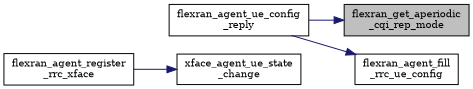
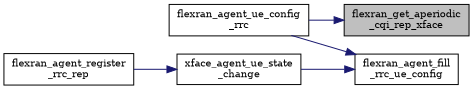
  digraph {
    fontname="DejaVu Serif"
    rankdir=RL
    node [color=black fillcolor=white fontname="DejaVu Serif" fontsize=10 shape=record style=filled]
    edge [color=midnightblue dir=back fontname="DejaVu Serif" fontsize=10 labelfontname=Helvetica labelfontsize=10 style=solid]
-   n1 [fillcolor=grey75 fontcolor=black height=0.2 label="flexran_get_aperiodic\l_cqi_rep_mode" width=0.4]
-   n2 [height=0.2 label="flexran_agent_ue_config\l_reply" width=0.4]
+   n1 [fillcolor=grey75 fontcolor=black height=0.2 label="flexran_get_aperiodic\l_cqi_rep_xface" width=0.4]
+   n2 [height=0.2 label="flexran_agent_ue_config\l_rrc" width=0.4]
    n3 [height=0.2 label="flexran_agent_fill\l_rrc_ue_config" width=0.4]
    n4 [height=0.2 label="xface_agent_ue_state\l_change" width=0.4]
-   n5 [height=0.2 label="flexran_agent_register\l_rrc_xface" width=0.4]
+   n5 [height=0.2 label="flexran_agent_register\l_rrc_rep" width=0.4]
    n1 -> n2
    n3 -> n2
+   n3 -> n4
    n4 -> n5
  }
